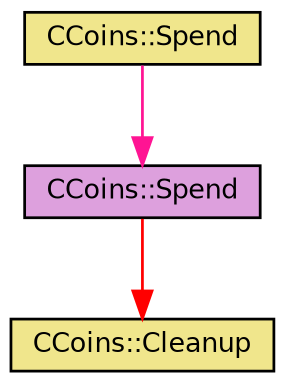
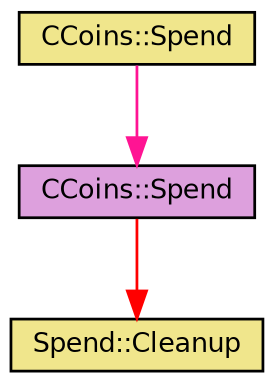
  digraph {
    rankdir=TB
    node [color=black fillcolor=khaki fontname=Helvetica fontsize=10 shape=record style=filled]
    edge [fontname=Helvetica fontsize=10 labelfontname=Helvetica labelfontsize=10 style=solid]
    n1 [fontcolor=black height=0.2 label="CCoins::Spend" width=0.4]
    n2 [fillcolor=plum height=0.2 label="CCoins::Spend" width=0.4]
-   n3 [height=0.2 label="CCoins::Cleanup" width=0.4]
+   n3 [height=0.2 label="Spend::Cleanup" width=0.4]
    n1 -> n2 [color=deeppink]
    n2 -> n3 [color=red]
  }
